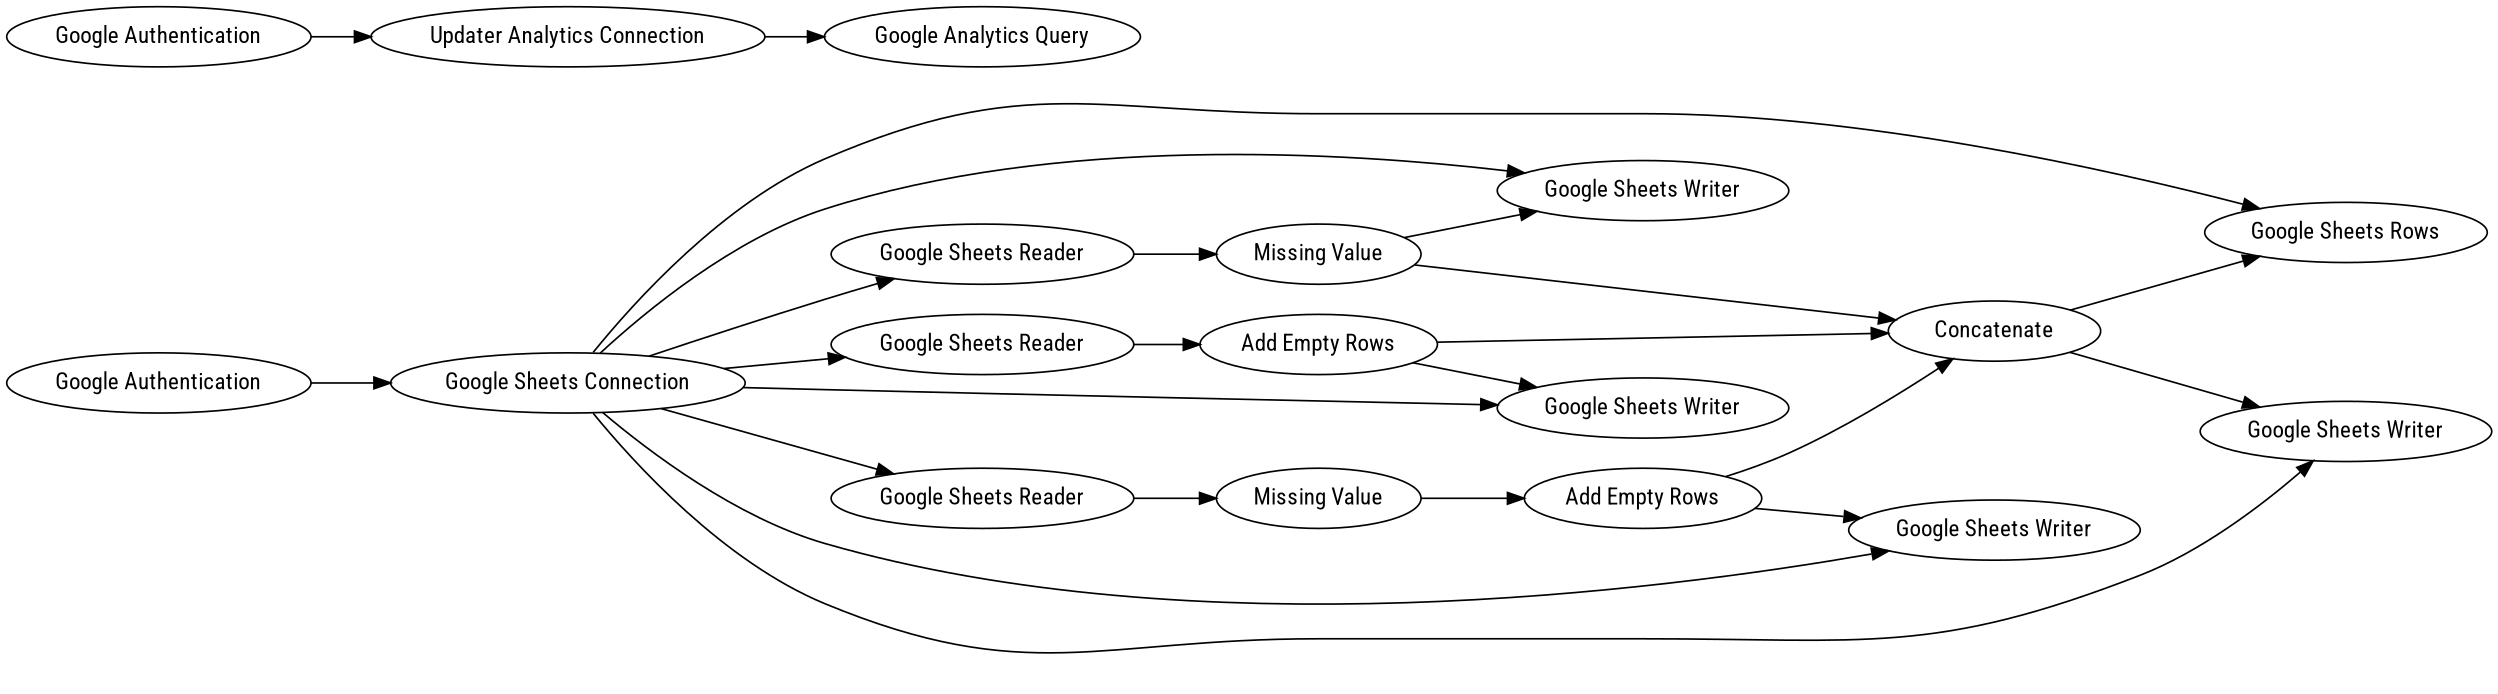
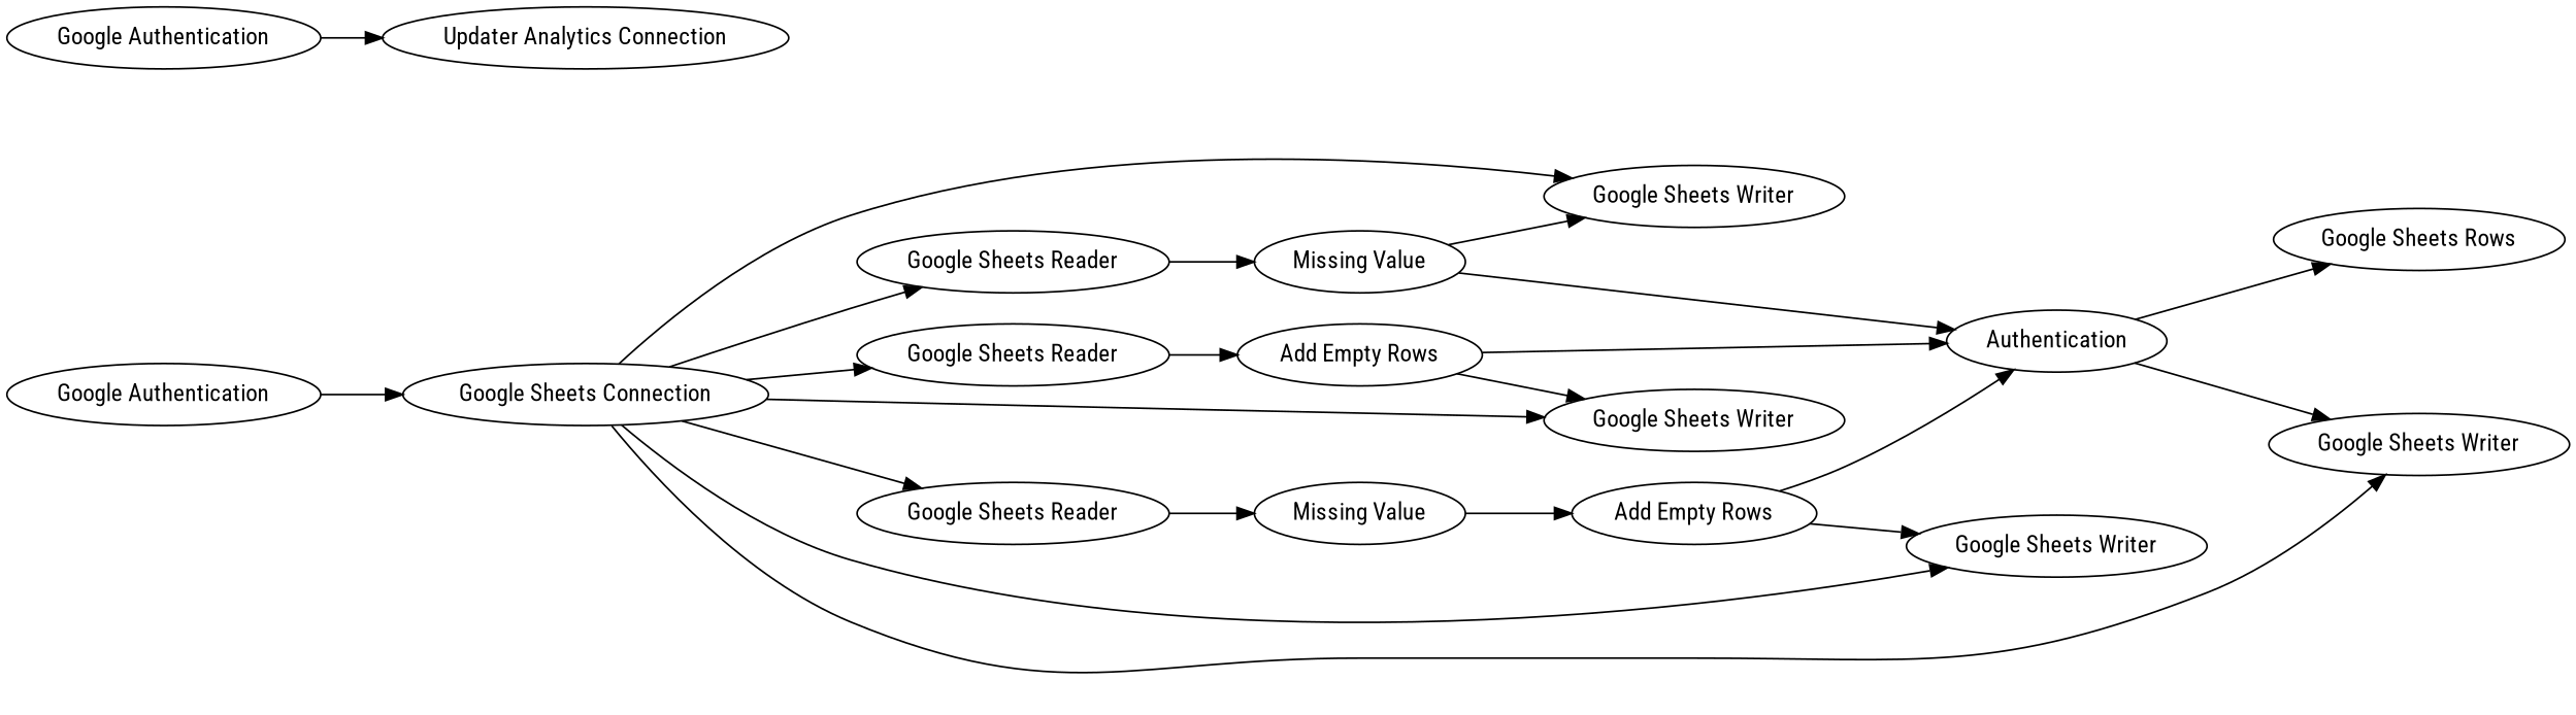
  digraph {
    fontname="Roboto Condensed"
    rankdir=LR
    node [fontname="Roboto Condensed"]
    edge [fontname="Roboto Condensed"]
    n1 [label="Google Sheets Connection"]
    n2 [label="Google Sheets Writer"]
    n3 [label="Google Sheets Writer"]
    n4 [label="Google Sheets Reader"]
    n5 [label="Google Sheets Reader"]
    n6 [label="Google Sheets Reader"]
    n7 [label="Google Sheets Rows"]
    n8 [label="Google Sheets Writer"]
    n9 [label="Google Sheets Writer"]
    n10 [label="Add Empty Rows"]
    n11 [label="Missing Value"]
    n12 [label="Missing Value"]
    n13 [label="Updater Analytics Connection"]
-   n14 [label="Google Analytics Query"]
    n15 [label="Google Authentication"]
-   n16 [label=Concatenate]
+   n16 [label=Authentication]
    n17 [label="Add Empty Rows"]
    n18 [label="Google Authentication"]
    n1 -> n2
    n1 -> n3
    n1 -> n4
    n1 -> n5
    n1 -> n6
-   n1 -> n7
    n1 -> n8
    n1 -> n9
    n4 -> n10
    n5 -> n11
    n6 -> n12
    n10 -> n8
    n10 -> n16
    n11 -> n17
    n12 -> n2
    n12 -> n16
-   n13 -> n14
    n15 -> n1
    n16 -> n7
    n16 -> n9
    n17 -> n3
    n17 -> n16
    n18 -> n13
  }
